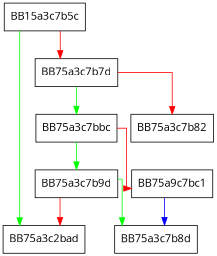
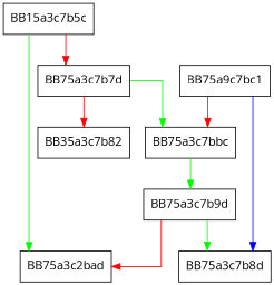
  digraph {
    fontname="Open Sans"
    splines=ortho
    node [fontname="Open Sans" shape=box]
    edge [color=green fontname="Open Sans"]
    n1 [label=BB15a3c7b5c]
    n2 [label=BB75a3c2bad]
    BB75a3c7b7d
    BB75a3c7bbc
-   BB75a3c7b82
+   BB75a3c7b82 [label=BB35a3c7b82]
    BB75a3c7b9d
    n7 [label=BB75a9c7bc1]
    BB75a3c7b8d
    n1 -> n2
    n1 -> BB75a3c7b7d [color=red]
    BB75a3c7b7d -> BB75a3c7bbc
    BB75a3c7b7d -> BB75a3c7b82 [color=red]
    BB75a3c7bbc -> BB75a3c7b9d
-   BB75a3c7bbc -> n7 [color=red]
+   n7 -> BB75a3c7bbc [color=red]
    BB75a3c7b9d -> n2 [color=red]
    BB75a3c7b9d -> BB75a3c7b8d
    n7 -> BB75a3c7b8d [color=blue]
  }
